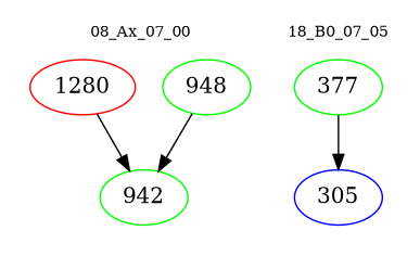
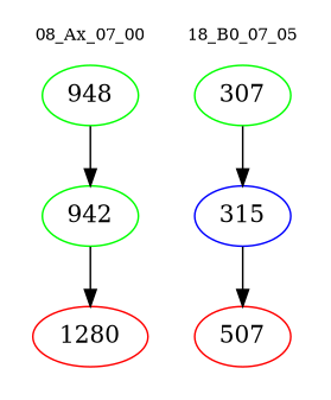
  digraph {
    node [color=green]
    edge [color=black]
    n1 [label=948]
    n2 [label=942]
    n3 [color=red label=1280]
-   n4 [label=377]
-   n5 [color=blue label=305]
+   n4 [label=307]
+   n5 [color=blue label=315]
+   n6 [color=red label=507]
    subgraph cluster_1 {
      color=white
      fontsize=10
      label="08_Ax_07_00"
      n1
      n2
      n3
    }
    subgraph cluster_2 {
      color=white
      fontsize=10
      label="18_B0_07_05"
      n4
      n5
+     n6
    }
    n1 -> n2
-   n3 -> n2
+   n2 -> n3
    n4 -> n5
+   n5 -> n6
  }
